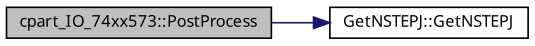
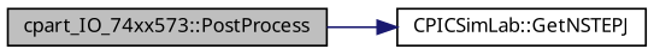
  digraph {
    rankdir=LR
    fontname="Noto Sans"
    node [color=black fontname="Noto Sans" fontsize=10 shape=record style=filled]
    n1 [fillcolor=grey75 fontcolor=black height=0.2 label="cpart_IO_74xx573::PostProcess" width=0.4]
-   n2 [fillcolor=white height=0.2 label="GetNSTEPJ::GetNSTEPJ" width=0.4]
+   n2 [fillcolor=white height=0.2 label="CPICSimLab::GetNSTEPJ" width=0.4]
    n1 -> n2 [color=midnightblue fontname="Noto Sans" fontsize=10 labelfontname=Helvetica labelfontsize=10 style=solid]
  }
